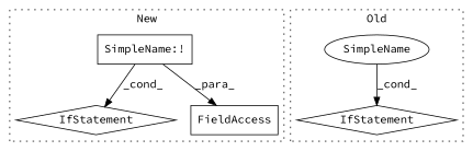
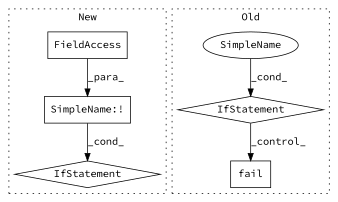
  digraph {
    fontname="Source Code Pro"
    node [a=25 fontname="Source Code Pro" l="4,2" shape=box]
    edge [fontname="Source Code Pro"]
    n1 [label=IfStatement s="10786,10829" shape=diamond]
    n2 [a=38 l=1 label="SimpleName:!" s=10790]
    n3 [a=22 l=11 label=FieldAccess s=10791]
+   n4 [a=32 l="16,2" label=fail s="10611,10669"]
    n5 [label=IfStatement s="10508,10534" shape=diamond]
    n6 [a=42 label=SimpleName shape=ellipse l=""]
    subgraph cluster_1 {
      label=New
      style=dotted
      n1
      n2
      n3
    }
    subgraph cluster_2 {
      label=Old
      style=dotted
+     n4
      n5
      n6
    }
    n2 -> n1 [label=_cond_]
-   n2 -> n3 [label=_para_]
+   n3 -> n2 [label=_para_]
+   n5 -> n4 [label=_control_]
    n6 -> n5 [label=_cond_]
  }
